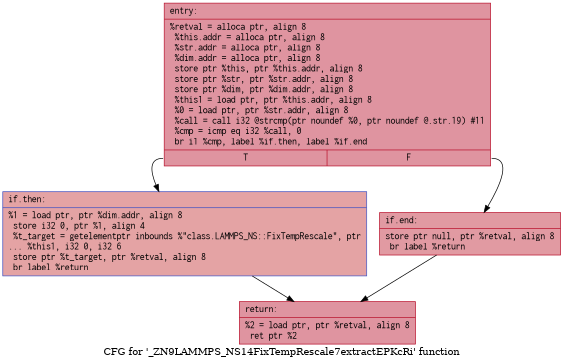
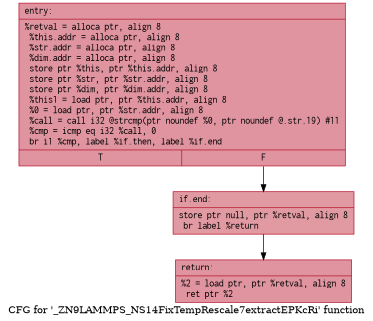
  digraph {
    label="CFG for '_ZN9LAMMPS_NS14FixTempRescale7extractEPKcRi' function"
    node [color="#b70d28ff" fillcolor="#b70d2870" fontname=Courier shape=record style=filled]
    n1 [label="{entry:\l|  %retval = alloca ptr, align 8\l  %this.addr = alloca ptr, align 8\l  %str.addr = alloca ptr, align 8\l  %dim.addr = alloca ptr, align 8\l  store ptr %this, ptr %this.addr, align 8\l  store ptr %str, ptr %str.addr, align 8\l  store ptr %dim, ptr %dim.addr, align 8\l  %this1 = load ptr, ptr %this.addr, align 8\l  %0 = load ptr, ptr %str.addr, align 8\l  %call = call i32 @strcmp(ptr noundef %0, ptr noundef @.str.19) #11\l  %cmp = icmp eq i32 %call, 0\l  br i1 %cmp, label %if.then, label %if.end\l|{<s0>T|<s1>F}}"]
-   n2 [color="#3d50c3ff" fillcolor="#c32e3170" label="{if.then:\l|  %1 = load ptr, ptr %dim.addr, align 8\l  store i32 0, ptr %1, align 4\l  %t_target = getelementptr inbounds %\"class.LAMMPS_NS::FixTempRescale\", ptr\l... %this1, i32 0, i32 6\l  store ptr %t_target, ptr %retval, align 8\l  br label %return\l}"]
    n3 [fillcolor="#bb1b2c70" label="{if.end:\l|  store ptr null, ptr %retval, align 8\l  br label %return\l}"]
    n4 [label="{return:\l|  %2 = load ptr, ptr %retval, align 8\l  ret ptr %2\l}"]
-   n1 -> n2 [tailport=s0]
    n1 -> n3 [tailport=s1]
-   n2 -> n4
    n3 -> n4
  }
